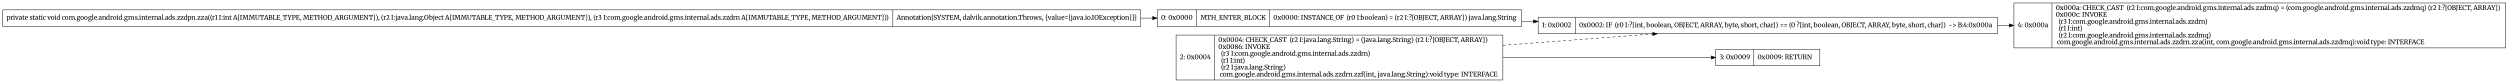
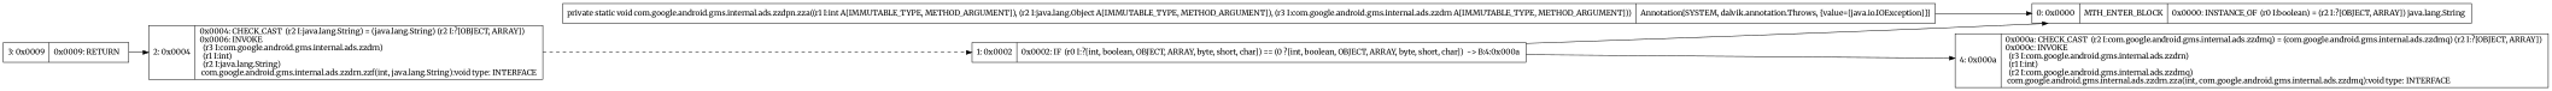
  digraph {
    fontname=Merriweather
    rankdir=LR
    node [fontname=Merriweather shape=record]
    edge [fontname=Merriweather]
    n1 [label="{0\:\ 0x0000|MTH_ENTER_BLOCK\l|0x0000: INSTANCE_OF  (r0 I:boolean) = (r2 I:?[OBJECT, ARRAY]) java.lang.String \l}"]
    n2 [label="{1\:\ 0x0002|0x0002: IF  (r0 I:?[int, boolean, OBJECT, ARRAY, byte, short, char]) == (0 ?[int, boolean, OBJECT, ARRAY, byte, short, char])  \-\> B:4:0x000a \l}"]
    n3 [label="{4\:\ 0x000a|0x000a: CHECK_CAST  (r2 I:com.google.android.gms.internal.ads.zzdmq) = (com.google.android.gms.internal.ads.zzdmq) (r2 I:?[OBJECT, ARRAY]) \l0x000c: INVOKE  \l  (r3 I:com.google.android.gms.internal.ads.zzdrn)\l  (r1 I:int)\l  (r2 I:com.google.android.gms.internal.ads.zzdmq)\l com.google.android.gms.internal.ads.zzdrn.zza(int, com.google.android.gms.internal.ads.zzdmq):void type: INTERFACE \l}"]
-   n4 [label="{2\:\ 0x0004|0x0004: CHECK_CAST  (r2 I:java.lang.String) = (java.lang.String) (r2 I:?[OBJECT, ARRAY]) \l0x0086: INVOKE  \l  (r3 I:com.google.android.gms.internal.ads.zzdrn)\l  (r1 I:int)\l  (r2 I:java.lang.String)\l com.google.android.gms.internal.ads.zzdrn.zzf(int, java.lang.String):void type: INTERFACE \l}"]
+   n4 [label="{2\:\ 0x0004|0x0004: CHECK_CAST  (r2 I:java.lang.String) = (java.lang.String) (r2 I:?[OBJECT, ARRAY]) \l0x0006: INVOKE  \l  (r3 I:com.google.android.gms.internal.ads.zzdrn)\l  (r1 I:int)\l  (r2 I:java.lang.String)\l com.google.android.gms.internal.ads.zzdrn.zzf(int, java.lang.String):void type: INTERFACE \l}"]
    n5 [label="{3\:\ 0x0009|0x0009: RETURN   \l}"]
    n6 [label="{private static void com.google.android.gms.internal.ads.zzdpn.zza((r1 I:int A[IMMUTABLE_TYPE, METHOD_ARGUMENT]), (r2 I:java.lang.Object A[IMMUTABLE_TYPE, METHOD_ARGUMENT]), (r3 I:com.google.android.gms.internal.ads.zzdrn A[IMMUTABLE_TYPE, METHOD_ARGUMENT]))  | Annotation[SYSTEM, dalvik.annotation.Throws, \{value=[java.io.IOException]\}]\l}"]
-   n1 -> n2
+   n2 -> n1
    n2 -> n3
    n4 -> n2 [style=dashed]
-   n4 -> n5
+   n5 -> n4
    n6 -> n1
  }
